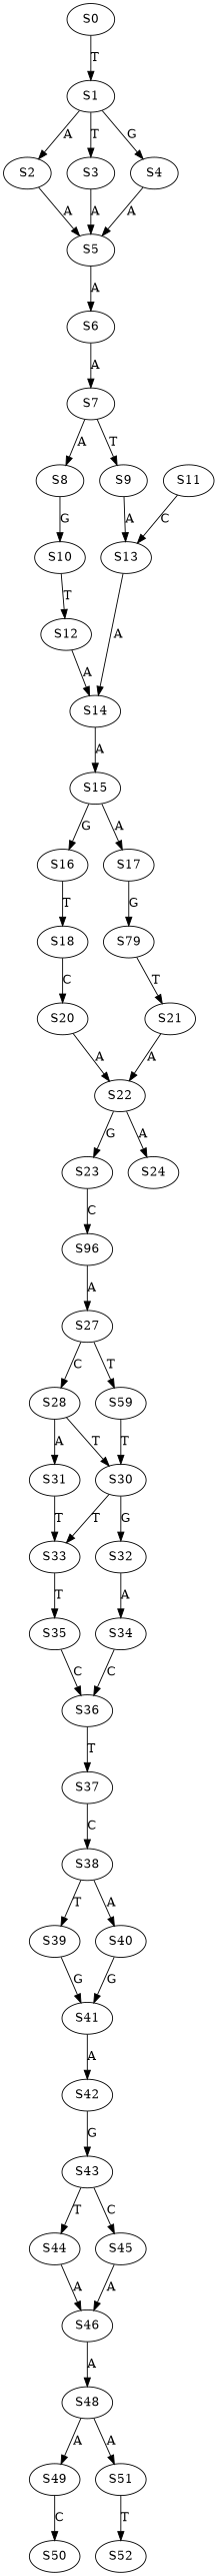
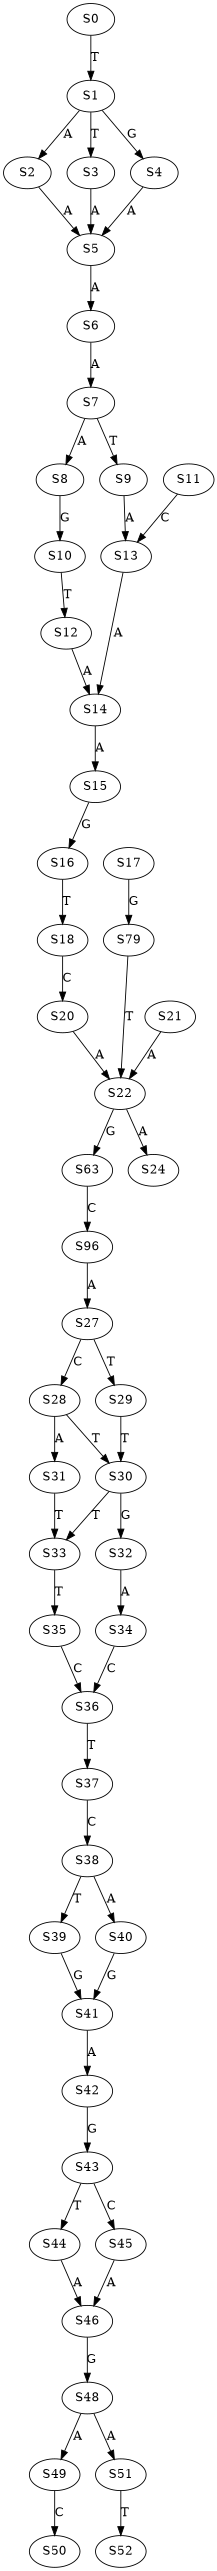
  strict digraph {
    S0
    S1
    S2
    S3
    S4
    S5
    S6
    S7
    S8
    S9
    S10
    S13
    S12
    S11
    S14
    S15
    S16
    S17
    S18
    n20 [label=S79]
    S20
    S21
    S22
-   S23
+   S23 [label=S63]
    S24
    n26 [label=S96]
    S27
    S28
-   S29 [label=S59]
+   S29
    S30
    S31
    S32
    S33
    S34
    S35
    S36
    S37
    S38
    S39
    S40
    S41
    S42
    S43
    S44
    S45
    S46
    S48
    S49
    S51
    S50
    S52
    S0 -> S1 [label=T]
    S1 -> S2 [label=A]
    S1 -> S3 [label=T]
    S1 -> S4 [label=G]
    S2 -> S5 [label=A]
    S3 -> S5 [label=A]
    S4 -> S5 [label=A]
    S5 -> S6 [label=A]
    S6 -> S7 [label=A]
    S7 -> S8 [label=A]
    S7 -> S9 [label=T]
    S8 -> S10 [label=G]
    S9 -> S13 [label=A]
    S10 -> S12 [label=T]
    S13 -> S14 [label=A]
    S12 -> S14 [label=A]
    S11 -> S13 [label=C]
    S14 -> S15 [label=A]
    S15 -> S16 [label=G]
-   S15 -> S17 [label=A]
    S16 -> S18 [label=T]
    S17 -> n20 [label=G]
    S18 -> S20 [label=C]
-   n20 -> S21 [label=T]
+   n20 -> S22 [label=T]
    S20 -> S22 [label=A]
    S21 -> S22 [label=A]
    S22 -> S23 [label=G]
    S22 -> S24 [label=A]
    S23 -> n26 [label=C]
    n26 -> S27 [label=A]
    S27 -> S28 [label=C]
    S27 -> S29 [label=T]
    S28 -> S30 [label=T]
    S28 -> S31 [label=A]
    S29 -> S30 [label=T]
    S30 -> S32 [label=G]
    S30 -> S33 [label=T]
    S31 -> S33 [label=T]
    S32 -> S34 [label=A]
    S33 -> S35 [label=T]
    S34 -> S36 [label=C]
    S35 -> S36 [label=C]
    S36 -> S37 [label=T]
    S37 -> S38 [label=C]
    S38 -> S39 [label=T]
    S38 -> S40 [label=A]
    S39 -> S41 [label=G]
    S40 -> S41 [label=G]
    S41 -> S42 [label=A]
    S42 -> S43 [label=G]
    S43 -> S44 [label=T]
    S43 -> S45 [label=C]
    S44 -> S46 [label=A]
    S45 -> S46 [label=A]
-   S46 -> S48 [label=A]
+   S46 -> S48 [label=G]
    S48 -> S49 [label=A]
    S48 -> S51 [label=A]
    S49 -> S50 [label=C]
    S51 -> S52 [label=T]
  }
